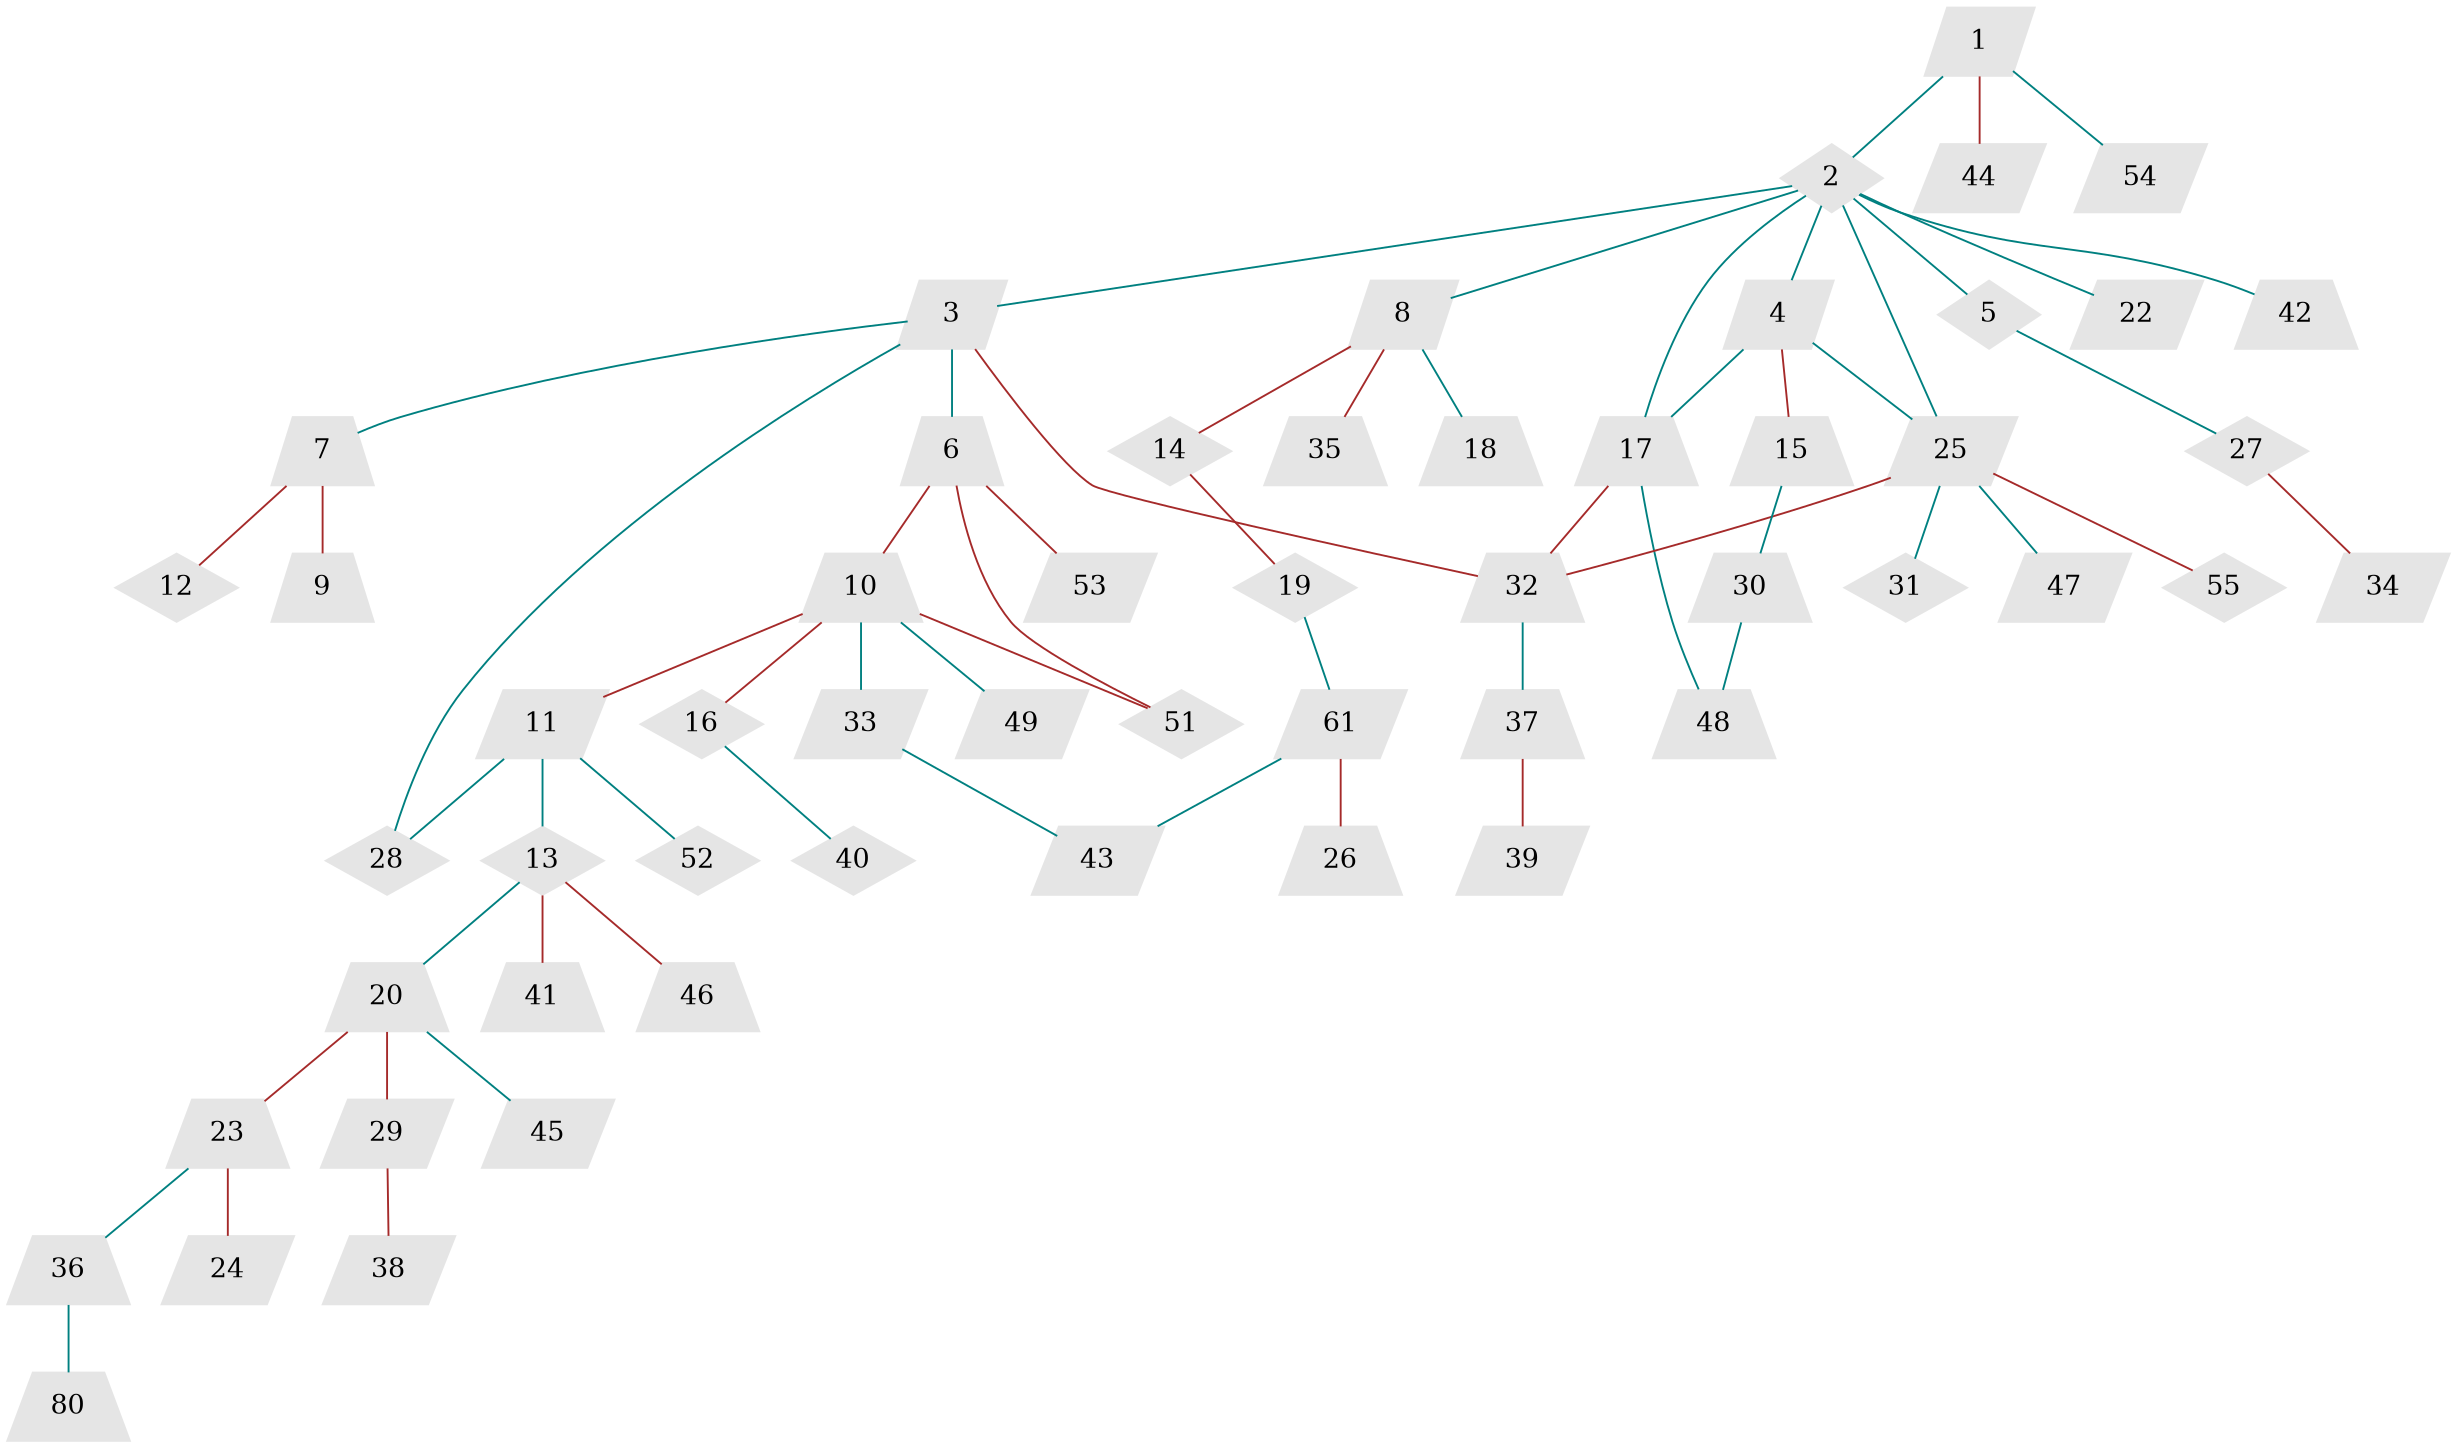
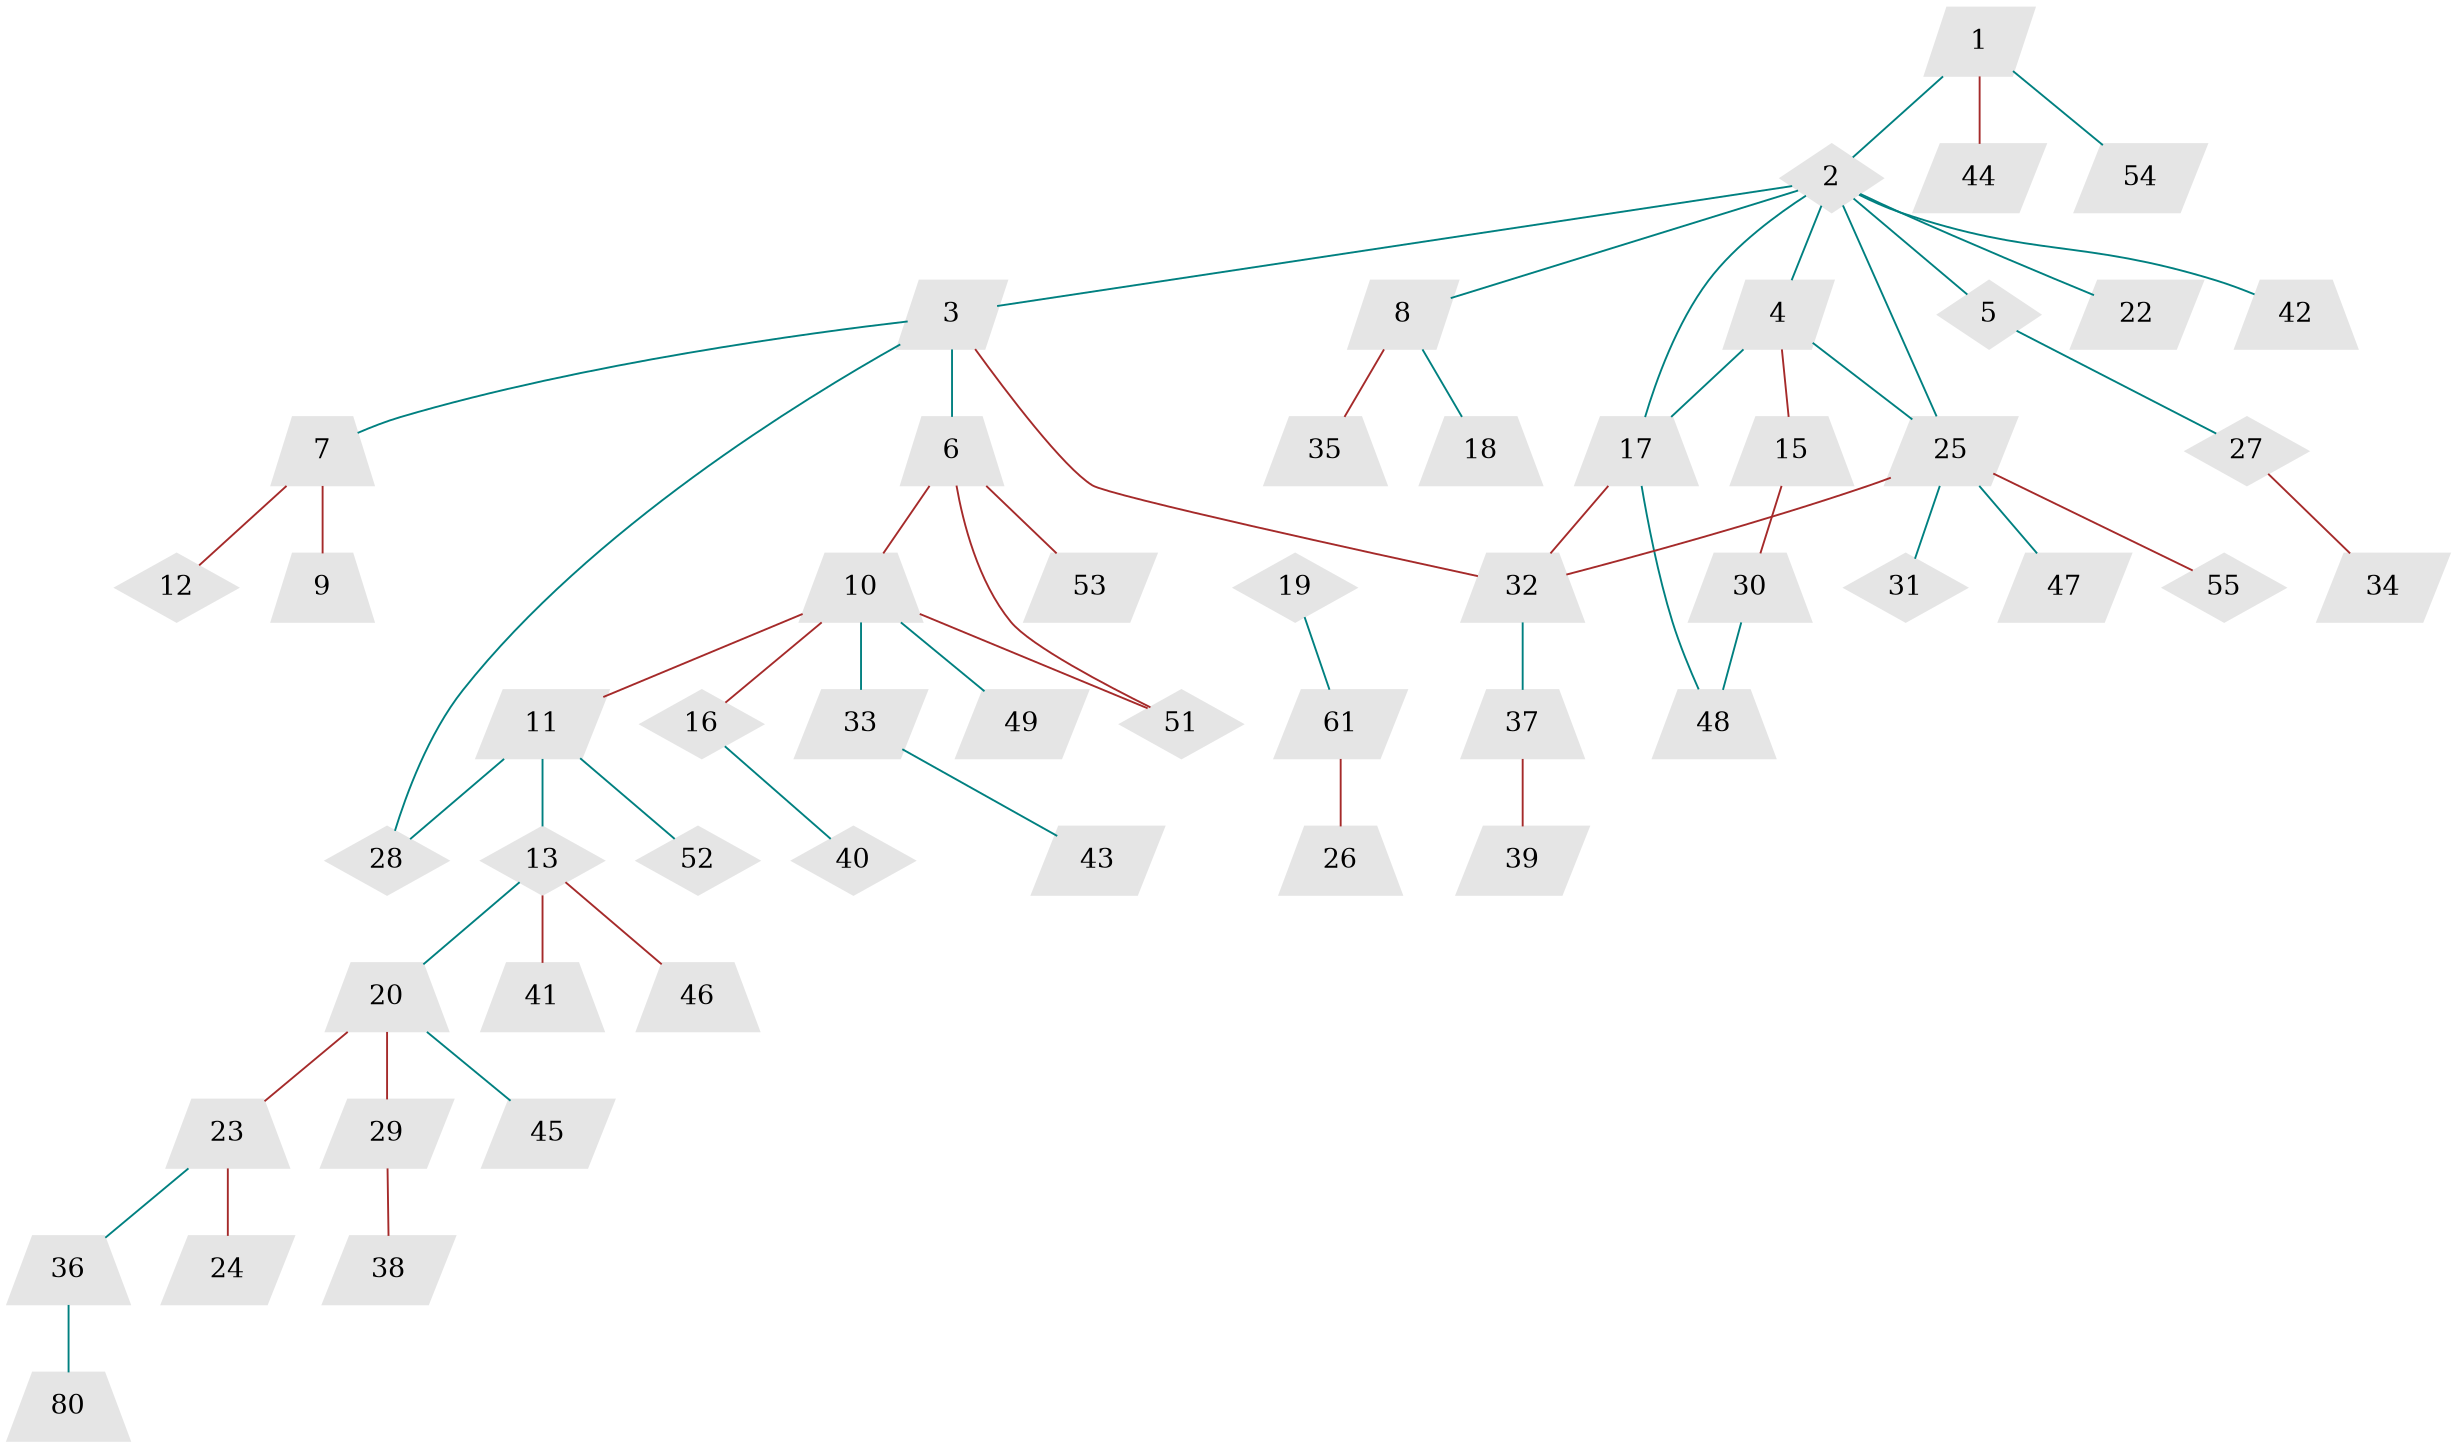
  graph {
    node [color=gray90 shape=parallelogram style=filled]
    edge [color=teal]
    2 [shape=diamond]
    1
    44
    54
    3
    4
    5 [shape=diamond]
    8
    17 [shape=trapezium]
    22
    25
    42 [shape=trapezium]
    6 [shape=trapezium]
    7 [shape=trapezium]
    28 [shape=diamond]
    32 [shape=trapezium]
    15 [shape=trapezium]
    27 [shape=diamond]
-   14 [shape=diamond]
    18 [shape=trapezium]
    35 [shape=trapezium]
    48 [shape=trapezium]
    31 [shape=diamond]
    47
    55 [shape=diamond]
    10 [shape=trapezium]
    51 [shape=diamond]
    53
    9 [shape=trapezium]
    12 [shape=diamond]
    37 [shape=trapezium]
    30 [shape=trapezium]
    34
    11
    16 [shape=diamond]
    33
    49
    19 [shape=diamond]
    13 [shape=diamond]
    52 [shape=diamond]
    40 [shape=diamond]
    43
    20 [shape=trapezium]
    41 [shape=trapezium]
    46 [shape=trapezium]
    23 [shape=trapezium]
    29
    45
    n49 [label=61]
    26 [shape=trapezium]
    24
    36 [shape=trapezium]
    38
    n54 [label=80 shape=trapezium]
    39
    2 -- 3
    2 -- 4
    2 -- 5
    2 -- 8
    2 -- 17
    2 -- 22
    2 -- 25
    2 -- 42
    1 -- 2
    1 -- 44 [color=brown]
    1 -- 54
    3 -- 6
    3 -- 7
    3 -- 28
    3 -- 32 [color=brown]
    4 -- 17
    4 -- 25
    4 -- 15 [color=brown]
    5 -- 27
-   8 -- 14 [color=brown]
    8 -- 18
    8 -- 35 [color=brown]
    17 -- 32 [color=brown]
    17 -- 48
    25 -- 32 [color=brown]
    25 -- 31
    25 -- 47
    25 -- 55 [color=brown]
    6 -- 10 [color=brown]
    6 -- 51 [color=brown]
    6 -- 53 [color=brown]
    7 -- 9 [color=brown]
    7 -- 12 [color=brown]
    32 -- 37
-   15 -- 30
+   15 -- 30 [color=brown]
    27 -- 34 [color=brown]
-   14 -- 19 [color=brown]
    10 -- 51 [color=brown]
    10 -- 11 [color=brown]
    10 -- 16 [color=brown]
    10 -- 33
    10 -- 49
    37 -- 39 [color=brown]
    30 -- 48
    11 -- 28
    11 -- 13
    11 -- 52
    16 -- 40
    33 -- 43
    19 -- n49
    13 -- 20
    13 -- 41 [color=brown]
    13 -- 46 [color=brown]
    20 -- 23 [color=brown]
    20 -- 29 [color=brown]
    20 -- 45
    23 -- 24 [color=brown]
    23 -- 36
    29 -- 38 [color=brown]
-   n49 -- 43
    n49 -- 26 [color=brown]
    36 -- n54
  }
